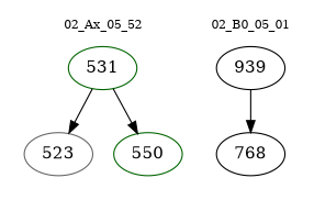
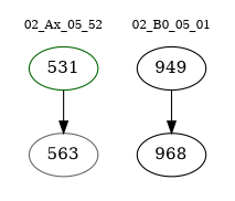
  digraph {
    node [color=darkgreen]
    edge [color=black]
    n1 [label=531]
-   n2 [color=gray40 label=523]
-   n3 [label=550]
-   n4 [color=black label=939]
-   n5 [color=black label=768]
+   n2 [color=gray40 label=563]
+   n4 [color=black label=949]
+   n5 [color=black label=968]
    subgraph cluster_1 {
      color=white
      fontsize=10
      label="02_Ax_05_52"
      n1
      n2
-     n3
    }
    subgraph cluster_2 {
      color=white
      fontsize=10
      label="02_B0_05_01"
      n4
      n5
    }
    n1 -> n2
-   n1 -> n3
    n4 -> n5
  }
